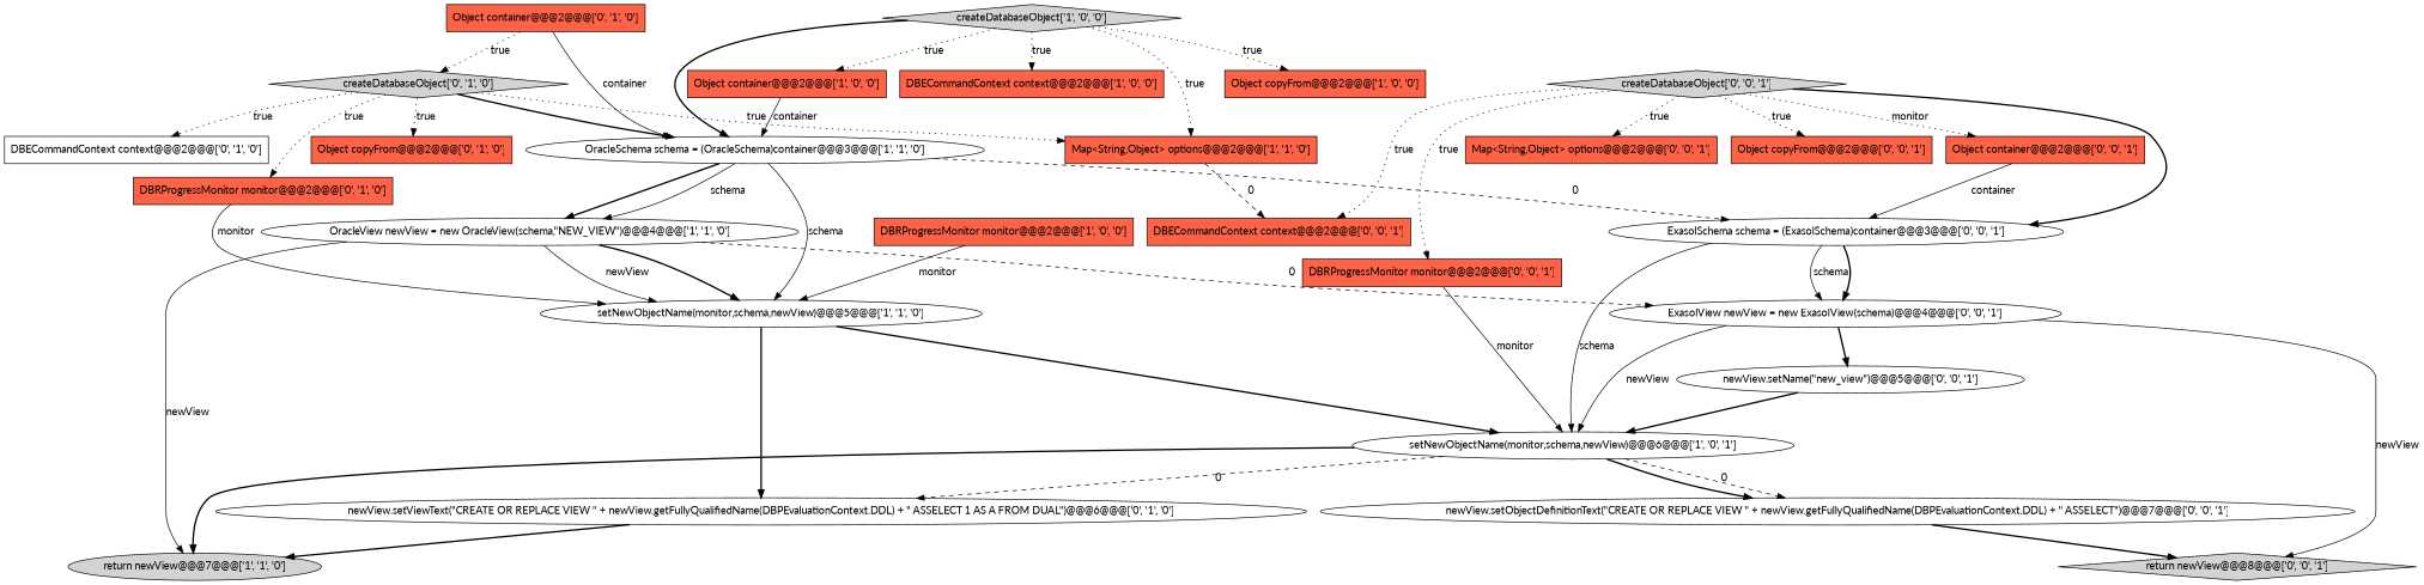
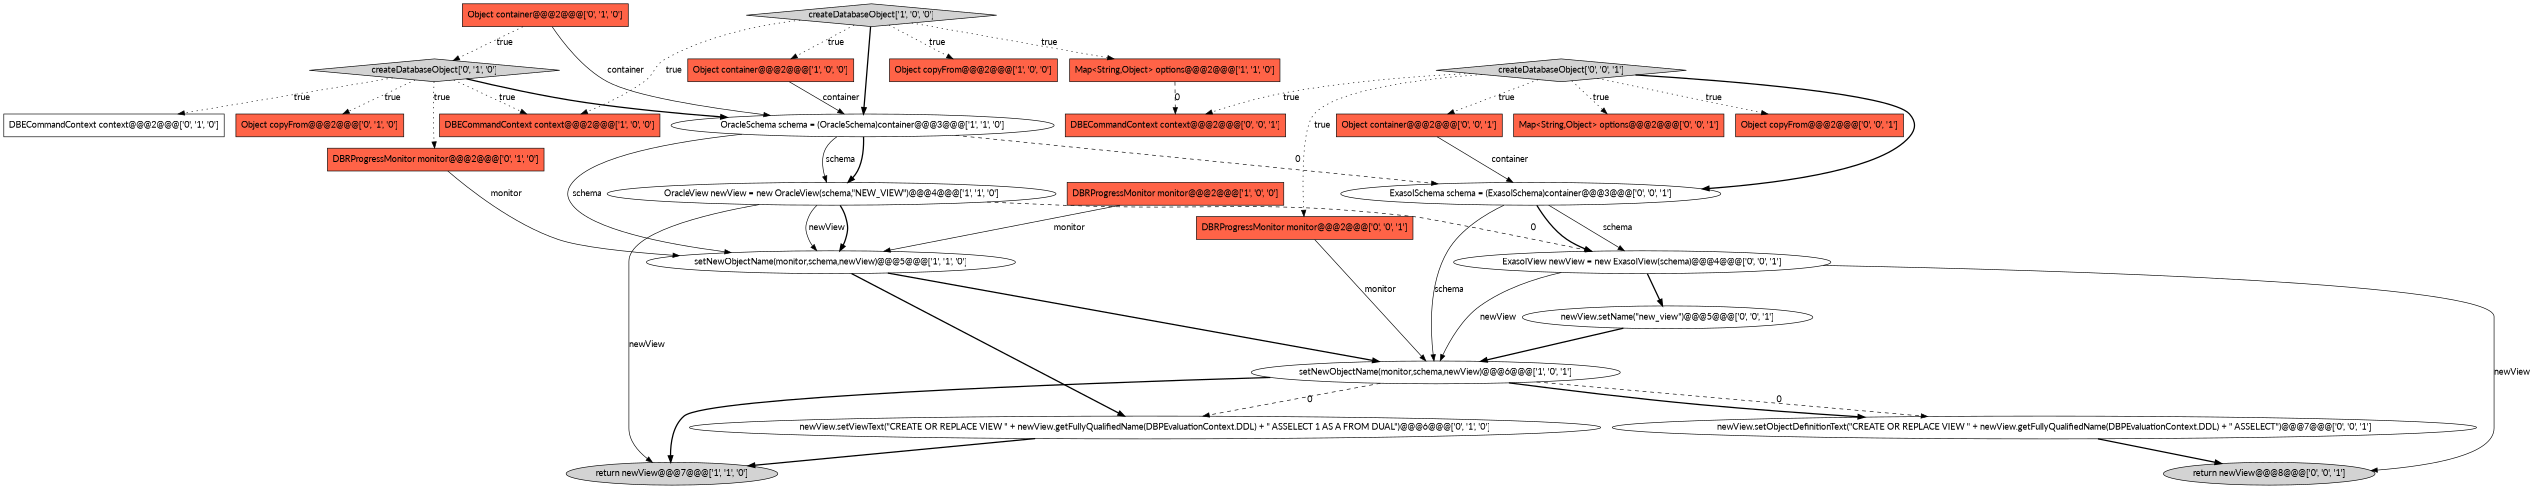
  digraph {
    fontname=Lato
    node [fillcolor=tomato fontname=Lato shape=box style=filled]
    edge [fontname=Lato style=solid]
    n1 [label="Object copyFrom@@@2@@@['1', '0', '0']"]
    n2 [label="Object container@@@2@@@['0', '0', '1']"]
    n3 [fillcolor=white label="ExasolSchema schema = (ExasolSchema)container@@@3@@@['0', '0', '1']" shape=ellipse]
    n4 [fillcolor=white label="setNewObjectName(monitor,schema,newView)@@@6@@@['1', '0', '1']" shape=ellipse]
    n5 [fillcolor=white label="ExasolView newView = new ExasolView(schema)@@@4@@@['0', '0', '1']" shape=ellipse]
    n6 [fillcolor=lightgray label="return newView@@@7@@@['1', '1', '0']" shape=ellipse]
    n7 [label="Object container@@@2@@@['1', '0', '0']"]
    n8 [fillcolor=white label="OracleSchema schema = (OracleSchema)container@@@3@@@['1', '1', '0']" shape=ellipse]
    n9 [fillcolor=white label="setNewObjectName(monitor,schema,newView)@@@5@@@['1', '1', '0']" shape=ellipse]
    n10 [fillcolor=white label="OracleView newView = new OracleView(schema,\"NEW_VIEW\")@@@4@@@['1', '1', '0']" shape=ellipse]
    n11 [label="DBRProgressMonitor monitor@@@2@@@['1', '0', '0']"]
    n12 [fillcolor=white label="newView.setViewText(\"CREATE OR REPLACE VIEW \" + newView.getFullyQualifiedName(DBPEvaluationContext.DDL) + \" ASSELECT 1 AS A FROM DUAL\")@@@6@@@['0', '1', '0']" shape=ellipse]
    n13 [label="DBECommandContext context@@@2@@@['1', '0', '0']"]
    n14 [label="Object container@@@2@@@['0', '1', '0']"]
    n15 [fillcolor=lightgray label="createDatabaseObject['0', '1', '0']" shape=diamond]
    n16 [fillcolor=white label="DBECommandContext context@@@2@@@['0', '1', '0']"]
    n17 [fillcolor=white label="newView.setObjectDefinitionText(\"CREATE OR REPLACE VIEW \" + newView.getFullyQualifiedName(DBPEvaluationContext.DDL) + \" ASSELECT\")@@@7@@@['0', '0', '1']" shape=ellipse]
-   n18 [fillcolor=lightgray label="return newView@@@8@@@['0', '0', '1']" shape=diamond]
+   n18 [fillcolor=lightgray label="return newView@@@8@@@['0', '0', '1']" shape=ellipse]
    n19 [label="Object copyFrom@@@2@@@['0', '1', '0']"]
    n20 [fillcolor=lightgray label="createDatabaseObject['1', '0', '0']" shape=diamond]
    n21 [label="Map<String,Object> options@@@2@@@['1', '1', '0']"]
    n22 [label="DBECommandContext context@@@2@@@['0', '0', '1']"]
    n23 [label="DBRProgressMonitor monitor@@@2@@@['0', '0', '1']"]
    n24 [label="DBRProgressMonitor monitor@@@2@@@['0', '1', '0']"]
    n25 [fillcolor=white label="newView.setName(\"new_view\")@@@5@@@['0', '0', '1']" shape=ellipse]
    n26 [label="Map<String,Object> options@@@2@@@['0', '0', '1']"]
    n27 [fillcolor=lightgray label="createDatabaseObject['0', '0', '1']" shape=diamond]
    n28 [label="Object copyFrom@@@2@@@['0', '0', '1']"]
    n2 -> n3 [label=container]
    n3 -> n4 [label=schema]
    n3 -> n5 [label=schema]
    n3 -> n5 [style=bold]
    n4 -> n6 [style=bold]
    n4 -> n12 [label=0 style=dashed]
    n4 -> n17 [label=0 style=dashed]
    n4 -> n17 [style=bold]
    n5 -> n4 [label=newView]
    n5 -> n18 [label=newView]
    n5 -> n25 [style=bold]
    n7 -> n8 [label=container]
    n8 -> n3 [label=0 style=dashed]
    n8 -> n9 [label=schema]
    n8 -> n10 [style=bold]
    n8 -> n10 [label=schema]
    n9 -> n4 [style=bold]
    n9 -> n12 [style=bold]
    n10 -> n5 [label=0 style=dashed]
    n10 -> n6 [label=newView]
    n10 -> n9 [label=newView]
    n10 -> n9 [style=bold]
    n11 -> n9 [label=monitor]
    n12 -> n6 [style=bold]
    n14 -> n8 [label=container]
    n14 -> n15 [label=true style=dotted]
    n15 -> n8 [style=bold]
    n15 -> n16 [label=true style=dotted]
    n15 -> n19 [label=true style=dotted]
-   n15 -> n21 [label=true style=dotted]
+   n15 -> n13 [label=true style=dotted]
    n15 -> n24 [label=true style=dotted]
    n17 -> n18 [style=bold]
    n20 -> n1 [label=true style=dotted]
    n20 -> n7 [label=true style=dotted]
    n20 -> n8 [style=bold]
    n20 -> n13 [label=true style=dotted]
    n20 -> n21 [label=true style=dotted]
    n21 -> n22 [label=0 style=dashed]
    n23 -> n4 [label=monitor]
    n24 -> n9 [label=monitor]
    n25 -> n4 [style=bold]
-   n27 -> n2 [label=monitor style=dotted]
+   n27 -> n2 [label=true style=dotted]
    n27 -> n3 [style=bold]
    n27 -> n22 [label=true style=dotted]
    n27 -> n23 [label=true style=dotted]
    n27 -> n26 [label=true style=dotted]
    n27 -> n28 [label=true style=dotted]
  }
